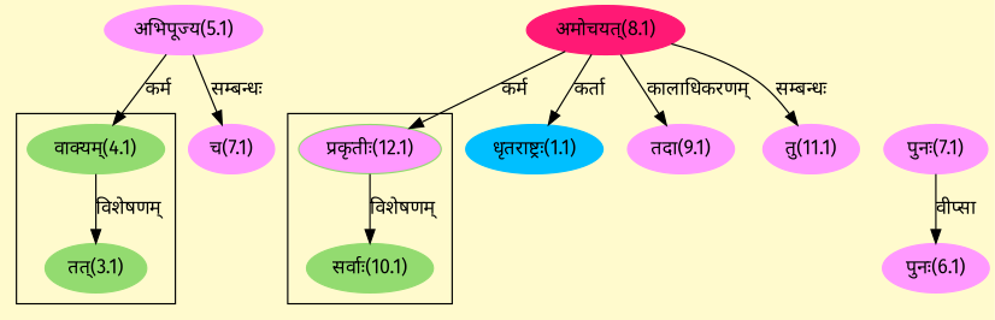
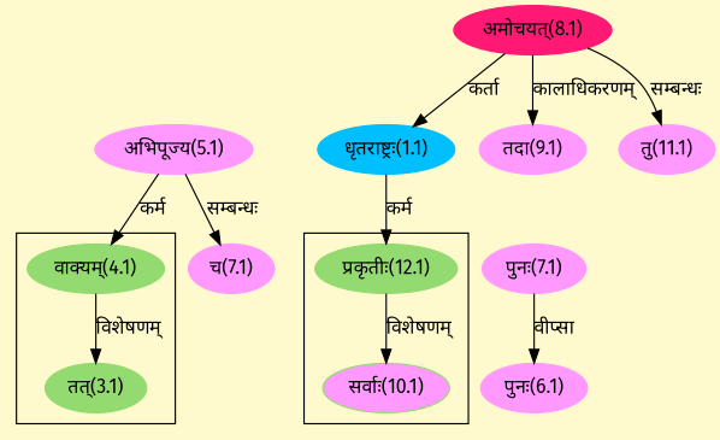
  digraph {
    bgcolor=lemonchiffon1
    compound=true
    fontname="Fira Sans"
    rankdir=BT
    node [color="#FF99FF" fontname="Fira Sans" style=filled]
    edge [dir=back fontname="Fira Sans"]
    n1 [color="#93DB70" label="तत्(3.1)"]
    n2 [color="#93DB70" label="वाक्यम्(4.1)"]
-   n3 [color="#93DB70" label="सर्वाः(10.1)"]
-   n4 [color="#93DB70" label="प्रकृतीः(12.1)" fillcolor="#FF99FF"]
+   n3 [color="#93DB70" label="सर्वाः(10.1)" fillcolor="#FF99FF"]
+   n4 [color="#93DB70" label="प्रकृतीः(12.1)"]
    n5 [label="अभिपूज्य(5.1)"]
    n6 [color="#FF1975" label="अमोचयत्(8.1)"]
    n7 [color="#00BFFF" label="धृतराष्ट्रः(1.1)"]
    n8 [label="च(7.1)"]
    n9 [label="पुनः(6.1)"]
    n10 [label="पुनः(7.1)"]
    n11 [label="तदा(9.1)"]
    n12 [label="तु(11.1)"]
    subgraph cluster_1 {
      n1
      n2
    }
    subgraph cluster_2 {
      n3
      n4
    }
    n1 -> n2 [label="विशेषणम्"]
    n2 -> n5 [label="कर्म"]
    n3 -> n4 [label="विशेषणम्"]
-   n4 -> n6 [label="कर्म"]
+   n4 -> n7 [label="कर्म"]
    n7 -> n6 [label="कर्ता"]
    n8 -> n5 [label="सम्बन्धः"]
    n9 -> n10 [label="वीप्सा"]
    n11 -> n6 [label="कालाधिकरणम्"]
    n12 -> n6 [label="सम्बन्धः"]
  }
